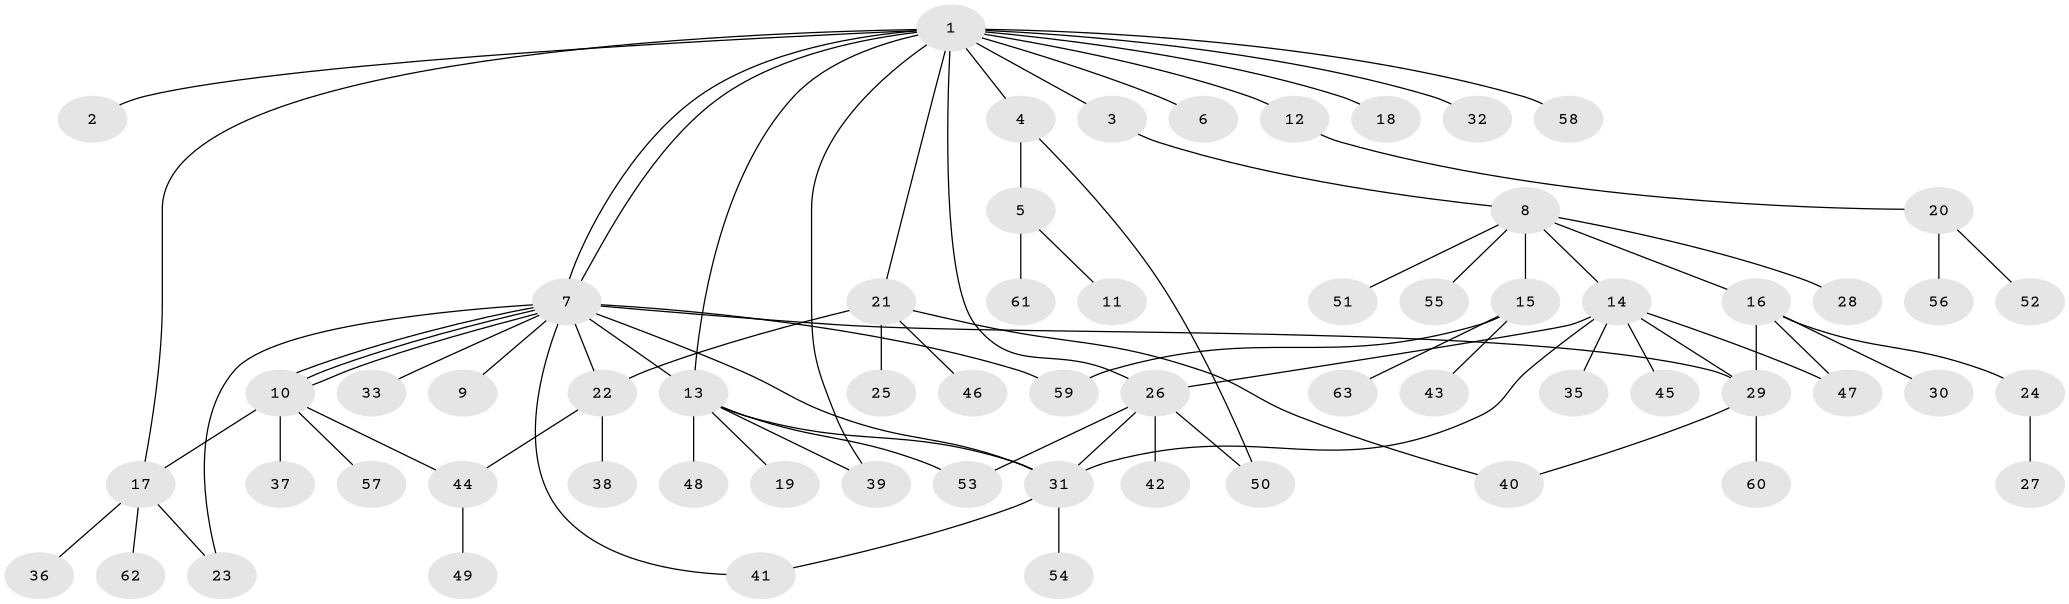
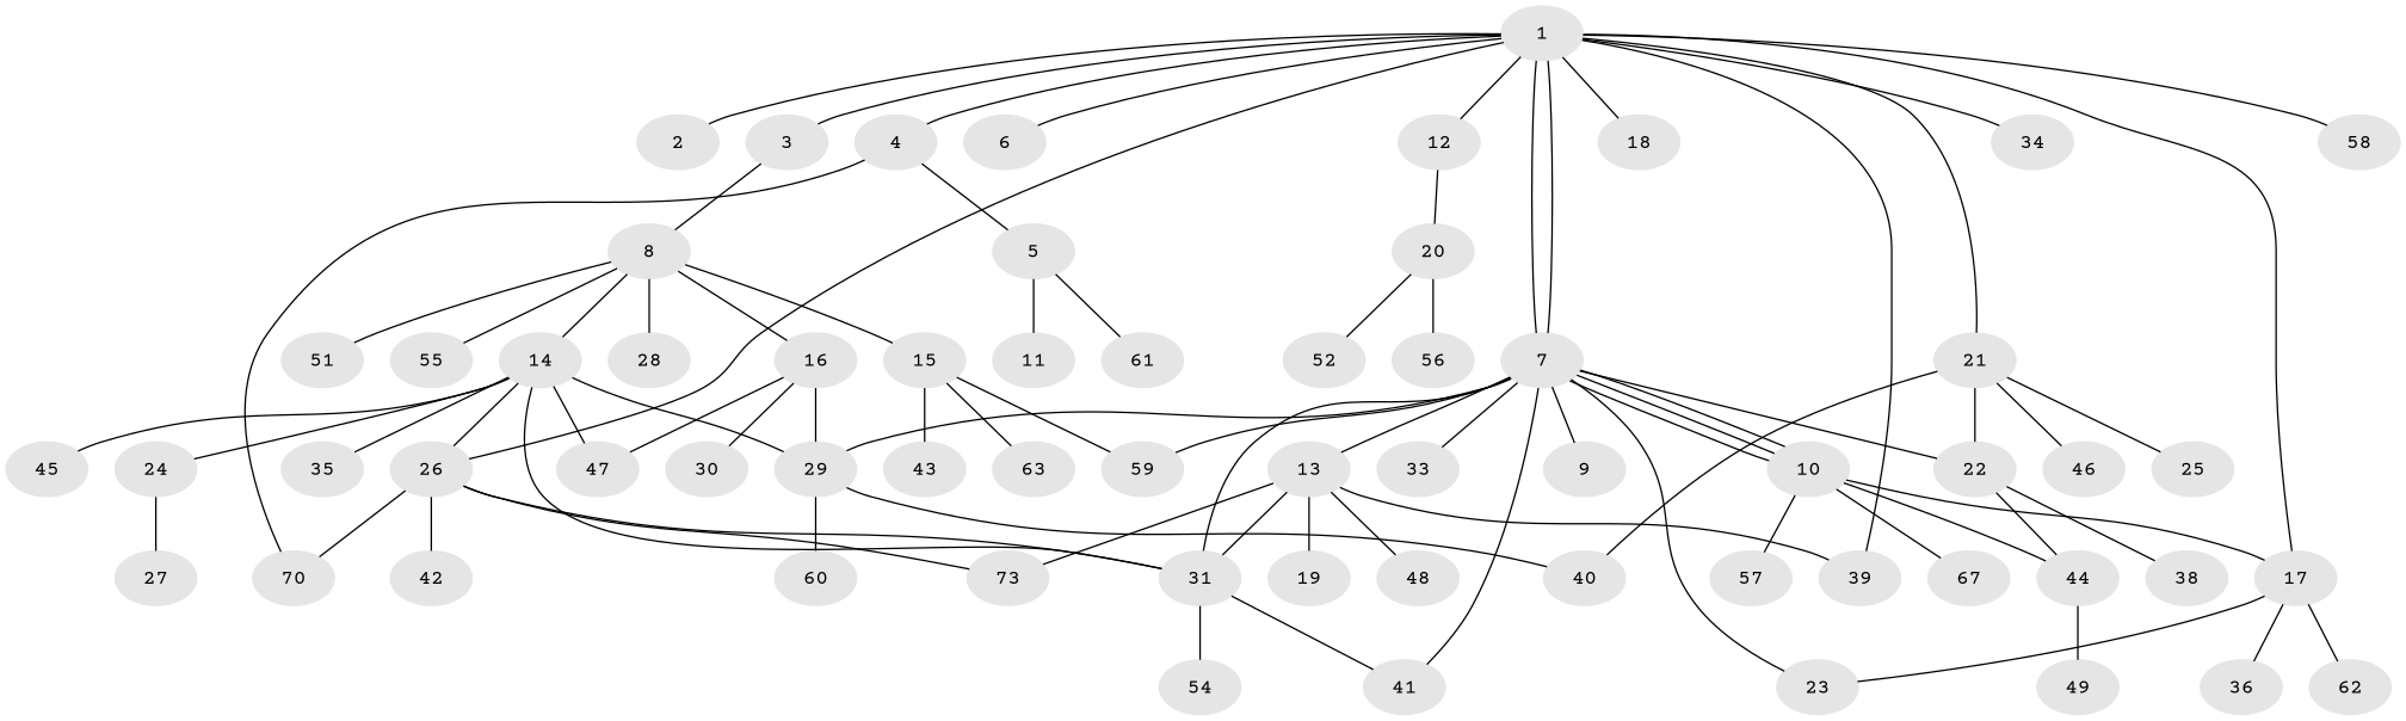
  graph {
    fontname="Courier Prime"
    node [color=gray90 fontname="Courier Prime" style=filled]
    edge [fontname="Courier Prime"]
    1
    2
    3
    4
    6
    7
    12
    13
    17
    18
    21
    26
-   34 [label=32]
+   34
    39
    58
    8
    5
-   50
+   50 [label=70]
    9
    10
    22
    23
    29
    31
    33
    41
    59
    20
    19
    48
-   53
+   53 [label=73]
    36
    62
    25
    40
    46
    42
    14
    15
    16
    28
    51
    55
    11
    61
-   37
+   37 [label=67]
    44
    57
    38
    60
    54
    24
    35
    45
    47
    43
    63
    30
    49
    52
    56
    27
    1 -- 2
    1 -- 3
    1 -- 4
    1 -- 6
    1 -- 7
    1 -- 7
    1 -- 12
-   1 -- 13
    1 -- 17
    1 -- 18
    1 -- 21
    1 -- 26
    1 -- 34
    1 -- 39
    1 -- 58
    3 -- 8
    4 -- 5
    4 -- 50
    7 -- 13
    7 -- 9
    7 -- 10
    7 -- 10
    7 -- 10
    7 -- 22
    7 -- 23
    7 -- 29
    7 -- 31
    7 -- 33
    7 -- 41
    7 -- 59
    12 -- 20
    13 -- 39
    13 -- 31
    13 -- 19
    13 -- 48
    13 -- 53
    17 -- 23
    17 -- 36
    17 -- 62
    21 -- 22
    21 -- 25
    21 -- 40
    21 -- 46
    26 -- 50
    26 -- 31
    26 -- 53
    26 -- 42
    8 -- 14
    8 -- 15
    8 -- 16
    8 -- 28
    8 -- 51
    8 -- 55
    5 -- 11
    5 -- 61
    10 -- 17
    10 -- 37
    10 -- 44
    10 -- 57
    22 -- 44
    22 -- 38
    29 -- 40
    29 -- 60
    31 -- 41
    31 -- 54
    20 -- 52
    20 -- 56
    14 -- 26
    14 -- 29
    14 -- 31
-   16 -- 24
+   14 -- 24
    14 -- 35
    14 -- 45
    14 -- 47
    15 -- 59
    15 -- 43
    15 -- 63
    16 -- 29
    16 -- 47
    16 -- 30
    44 -- 49
    24 -- 27
  }
